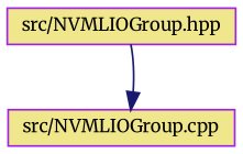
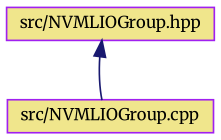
  digraph {
    fontname=Merriweather
    node [color=purple fillcolor=khaki fontname=Merriweather fontsize=10 shape=record style=filled]
    n1 [fontcolor=black height=0.2 label="src/NVMLIOGroup.hpp" width=0.4]
    n2 [height=0.2 label="src/NVMLIOGroup.cpp" width=0.4]
-   n2 -> n1 [color=midnightblue dir=back fontname=Merriweather fontsize=10 labelfontname=Helvetica labelfontsize=10 style=solid]
+   n1 -> n2 [color=midnightblue dir=back fontname=Merriweather fontsize=10 labelfontname=Helvetica labelfontsize=10 style=solid]
  }
